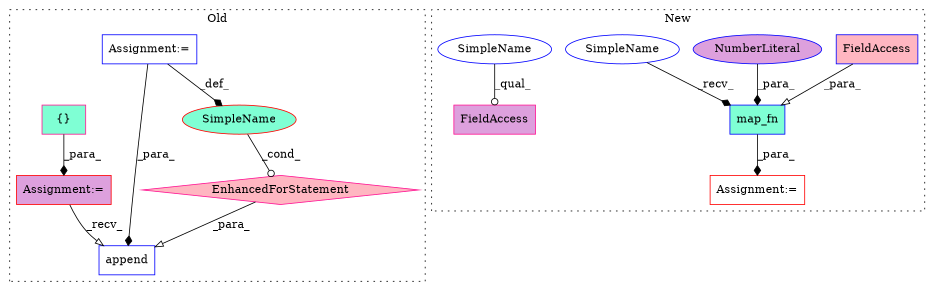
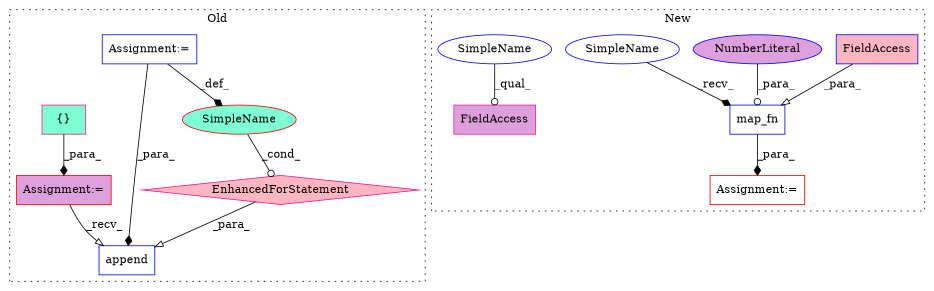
  digraph {
    node [a=42 color=blue fillcolor=white l=1 s="1529,1658" shape=box style=filled]
    edge [arrowhead=diamond]
    n1 [a=32 l="7,1" label=append s="2069,2109"]
    n2 [a=70 color=deeppink fillcolor=lightpink l="79,2" label=EnhancedForStatement shape=diamond]
    n3 [color=red fillcolor=aquamarine l=6 label=SimpleName s=1612 shape=ellipse]
    n4 [a=7 l="79,2" label="Assignment:="]
    n5 [a=4 color=deeppink fillcolor=aquamarine l=2 label="{}" s=1517]
    n6 [a=7 color=red fillcolor=plum label="Assignment:=" s=1507]
-   n7 [a=32 fillcolor=aquamarine l="7,1" label=map_fn s="2246,2348"]
+   n7 [a=32 l="7,1" label=map_fn s="2246,2348"]
    n8 [a=22 fillcolor=lightpink l=13 label=FieldAccess s=2253]
    n9 [a=22 color=deeppink fillcolor=plum l=16 label=FieldAccess s=2310]
    n10 [a=7 color=red label="Assignment:=" s=2234]
    n11 [a=34 fillcolor=plum label=NumberLiteral s=2347 shape=ellipse]
    n12 [l=10 label=SimpleName s=2235 shape=ellipse]
    n13 [l=10 label=SimpleName s=2310 shape=ellipse]
    subgraph cluster_1 {
      label=Old
      style=dotted
      n1
      n2
      n3
      n4
      n5
      n6
    }
    subgraph cluster_2 {
      label=New
      style=dotted
      n7
      n8
      n9
      n10
      n11
      n12
      n13
    }
    n2 -> n1 [arrowhead=onormal label=_para_]
    n3 -> n2 [arrowhead=odot label=_cond_]
    n4 -> n1 [label=_para_]
    n4 -> n3 [label=_def_]
    n5 -> n6 [label=_para_]
    n6 -> n1 [arrowhead=onormal label=_recv_]
    n7 -> n10 [label=_para_]
    n8 -> n7 [arrowhead=onormal label=_para_]
-   n11 -> n7 [label=_para_]
+   n11 -> n7 [arrowhead=odot label=_para_]
    n12 -> n7 [label=_recv_]
    n13 -> n9 [arrowhead=odot label=_qual_]
  }
